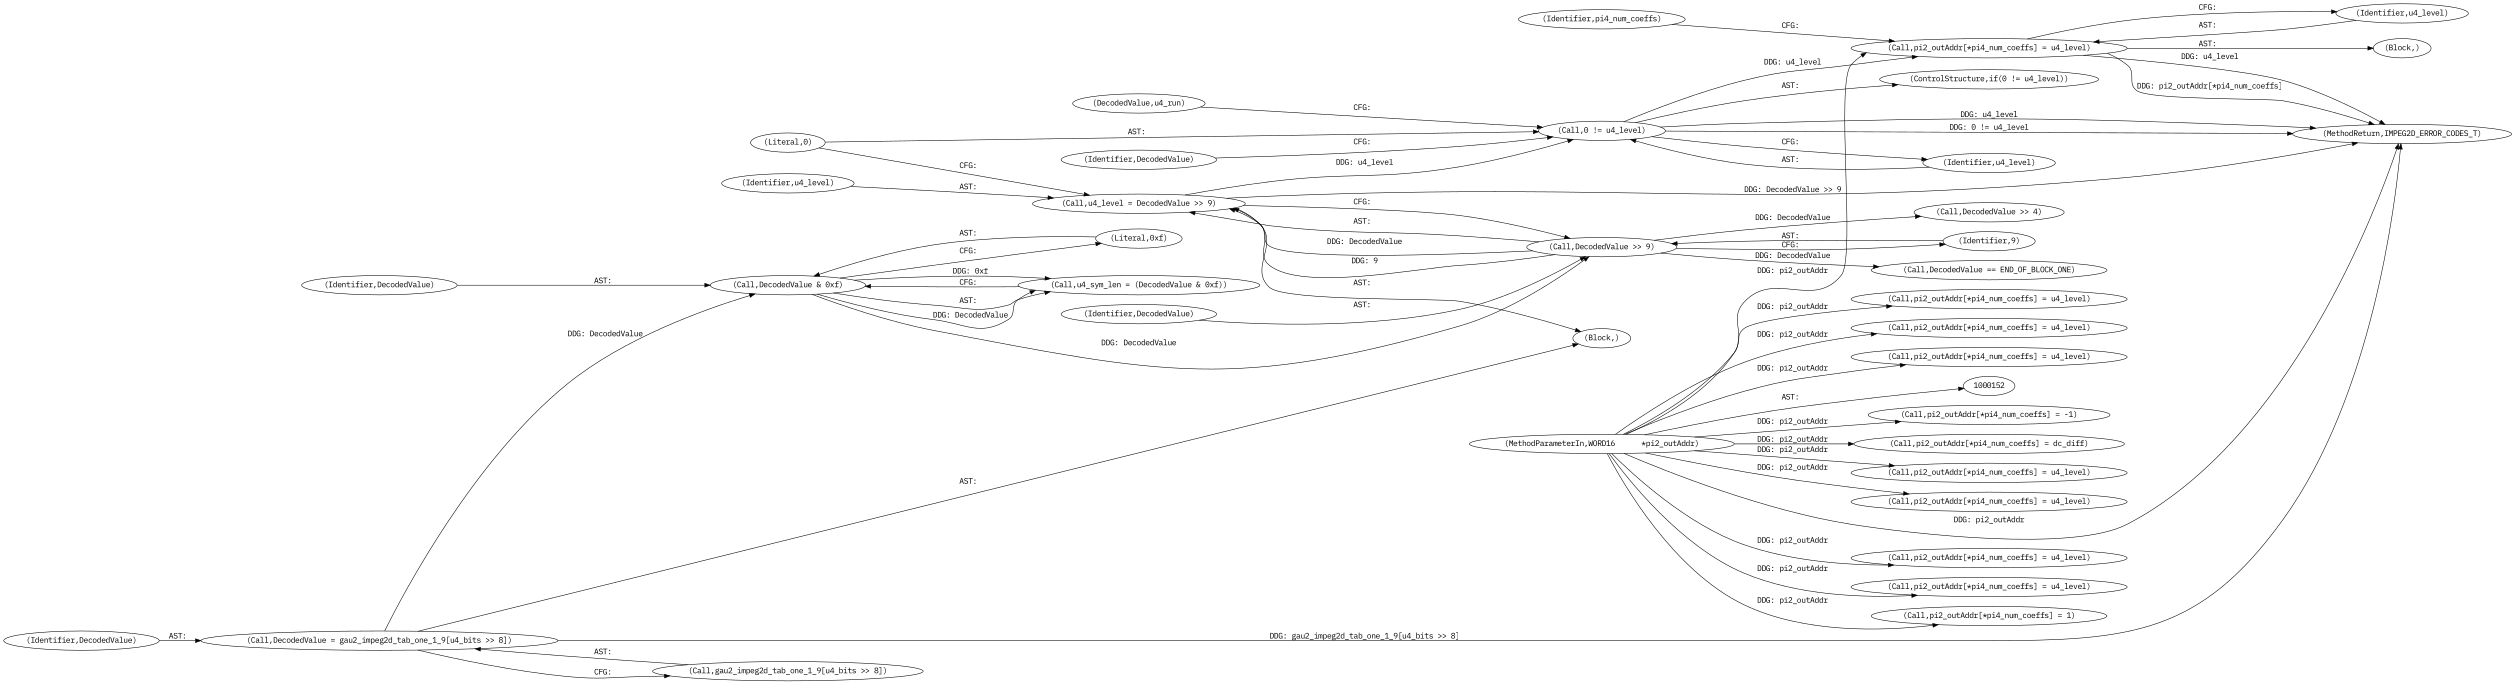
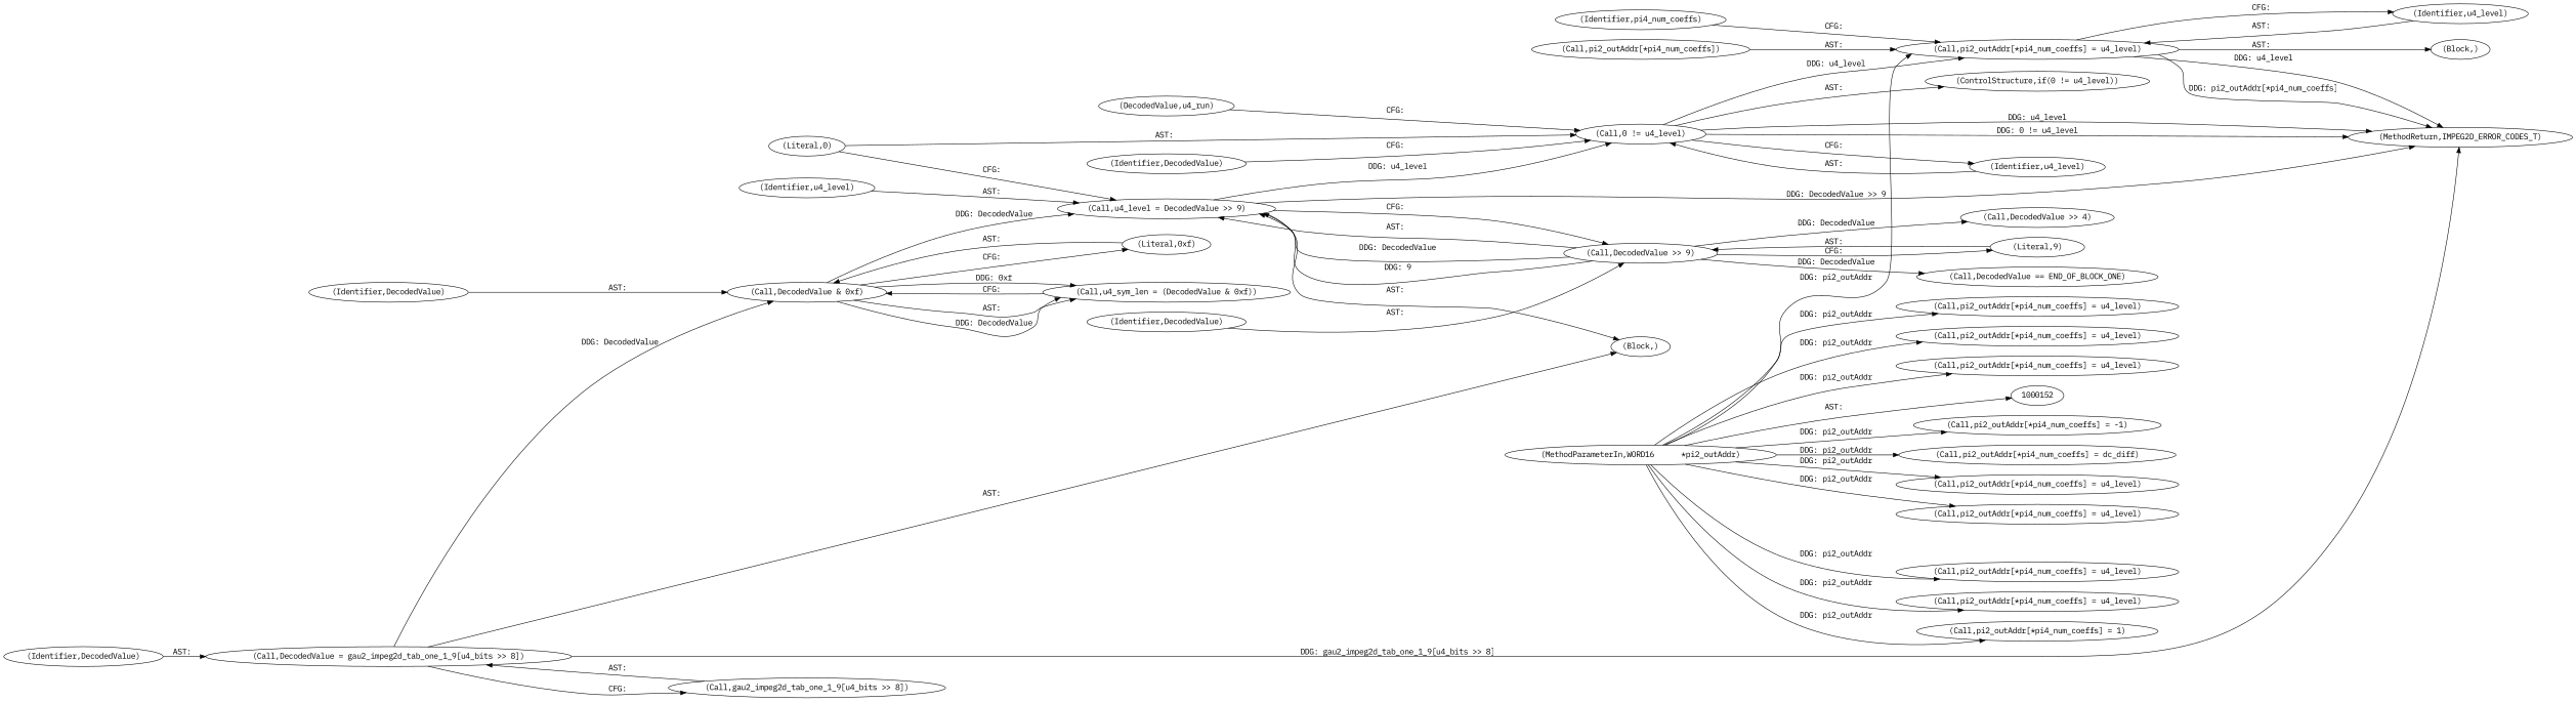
  digraph {
    fontname="IBM Plex Mono"
    rankdir=LR
    node [fontname="IBM Plex Mono"]
    edge [fontname="IBM Plex Mono"]
    n1 [label="(Call,pi2_outAddr[*pi4_num_coeffs] = u4_level)"]
    n2 [label="(MethodReturn,IMPEG2D_ERROR_CODES_T)"]
    n3 [label="(Identifier,u4_level)"]
    n4 [label="(Block,)"]
    n5 [label="(Call,0 != u4_level)"]
    n6 [label="(Identifier,u4_level)"]
    n7 [label="(ControlStructure,if(0 != u4_level))"]
    n8 [label="(Call,u4_level = DecodedValue >> 9)"]
    n9 [label="(Call,DecodedValue >> 9)"]
    n10 [label="(Block,)"]
    n11 [label="(Call,DecodedValue == END_OF_BLOCK_ONE)"]
-   n12 [label="(Identifier,9)"]
+   n12 [label="(Literal,9)"]
    n13 [label="(Call,DecodedValue >> 4)"]
    n14 [label="(Call,DecodedValue & 0xf)"]
    n15 [label="(Literal,0xf)"]
    n16 [label="(Call,u4_sym_len = (DecodedValue & 0xf))"]
    n17 [label="(Call,DecodedValue = gau2_impeg2d_tab_one_1_9[u4_bits >> 8])"]
    n18 [label="(Call,gau2_impeg2d_tab_one_1_9[u4_bits >> 8])"]
    n19 [label="(MethodParameterIn,WORD16      *pi2_outAddr)"]
    n20 [label="(Call,pi2_outAddr[*pi4_num_coeffs] = -1)"]
    n21 [label="(Call,pi2_outAddr[*pi4_num_coeffs] = dc_diff)"]
    n22 [label="(Call,pi2_outAddr[*pi4_num_coeffs] = u4_level)"]
    n23 [label="(Call,pi2_outAddr[*pi4_num_coeffs] = u4_level)"]
    n24 [label="(Call,pi2_outAddr[*pi4_num_coeffs] = u4_level)"]
    n25 [label="(Call,pi2_outAddr[*pi4_num_coeffs] = u4_level)"]
    n26 [label="(Call,pi2_outAddr[*pi4_num_coeffs] = 1)"]
    n27 [label="(Call,pi2_outAddr[*pi4_num_coeffs] = u4_level)"]
    n28 [label="(Call,pi2_outAddr[*pi4_num_coeffs] = u4_level)"]
    n29 [label="(Call,pi2_outAddr[*pi4_num_coeffs] = u4_level)"]
    1000152
    n31 [label="(Identifier,DecodedValue)"]
    n32 [label="(Identifier,DecodedValue)"]
    n33 [label="(Identifier,pi4_num_coeffs)"]
    n34 [label="(DecodedValue,u4_run)"]
    n35 [label="(Identifier,DecodedValue)"]
    n36 [label="(Literal,0)"]
+   n37 [label="(Call,pi2_outAddr[*pi4_num_coeffs])"]
    n38 [label="(Identifier,DecodedValue)"]
    n39 [label="(Identifier,u4_level)"]
    n1 -> n2 [label="DDG: u4_level"]
    n1 -> n2 [label="DDG: pi2_outAddr[*pi4_num_coeffs]"]
    n1 -> n3 [label="CFG: "]
    n1 -> n4 [label="AST: "]
    n3 -> n1 [label="AST: "]
    n5 -> n1 [label="DDG: u4_level"]
    n5 -> n2 [label="DDG: u4_level"]
    n5 -> n2 [label="DDG: 0 != u4_level"]
    n5 -> n6 [label="CFG: "]
    n5 -> n7 [label="AST: "]
    n6 -> n5 [label="AST: "]
    n8 -> n2 [label="DDG: DecodedValue >> 9"]
    n8 -> n5 [label="DDG: u4_level"]
    n8 -> n9 [label="CFG: "]
    n8 -> n10 [label="AST: "]
    n9 -> n8 [label="AST: "]
    n9 -> n8 [label="DDG: DecodedValue"]
    n9 -> n8 [label="DDG: 9"]
    n9 -> n11 [label="DDG: DecodedValue"]
    n9 -> n12 [label="CFG: "]
    n9 -> n13 [label="DDG: DecodedValue"]
    n12 -> n9 [label="AST: "]
-   n14 -> n9 [label="DDG: DecodedValue"]
+   n14 -> n8 [label="DDG: DecodedValue"]
    n14 -> n15 [label="CFG: "]
    n14 -> n16 [label="AST: "]
    n14 -> n16 [label="DDG: DecodedValue"]
    n14 -> n16 [label="DDG: 0xf"]
    n15 -> n14 [label="AST: "]
    n16 -> n14 [label="CFG: "]
    n17 -> n2 [label="DDG: gau2_impeg2d_tab_one_1_9[u4_bits >> 8]"]
    n17 -> n10 [label="AST: "]
    n17 -> n14 [label="DDG: DecodedValue"]
    n17 -> n18 [label="CFG: "]
    n18 -> n17 [label="AST: "]
    n19 -> n1 [label="DDG: pi2_outAddr"]
-   n19 -> n2 [label="DDG: pi2_outAddr"]
    n19 -> n20 [label="DDG: pi2_outAddr"]
    n19 -> n21 [label="DDG: pi2_outAddr"]
    n19 -> n22 [label="DDG: pi2_outAddr"]
    n19 -> n23 [label="DDG: pi2_outAddr"]
    n19 -> n24 [label="DDG: pi2_outAddr"]
    n19 -> n25 [label="DDG: pi2_outAddr"]
    n19 -> n26 [label="DDG: pi2_outAddr"]
    n19 -> n27 [label="DDG: pi2_outAddr"]
    n19 -> n28 [label="DDG: pi2_outAddr"]
    n19 -> n29 [label="DDG: pi2_outAddr"]
    n19 -> 1000152 [label="AST: "]
    n31 -> n17 [label="AST: "]
    n32 -> n14 [label="AST: "]
    n33 -> n1 [label="CFG: "]
    n34 -> n5 [label="CFG: "]
    n35 -> n9 [label="AST: "]
    n36 -> n5 [label="AST: "]
    n36 -> n8 [label="CFG: "]
+   n37 -> n1 [label="AST: "]
    n38 -> n5 [label="CFG: "]
    n39 -> n8 [label="AST: "]
  }
